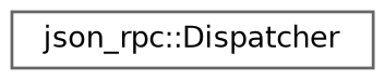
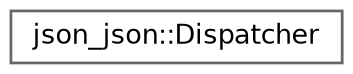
  digraph {
    rankdir=LR
-   n1 [color=grey40 fillcolor=white fontname=Helvetica fontsize=10 height=0.2 label="json_rpc::Dispatcher" shape=box style=filled width=0.4]
+   n1 [color=grey40 fillcolor=white fontname=Helvetica fontsize=10 height=0.2 label="json_json::Dispatcher" shape=box style=filled width=0.4]
  }
